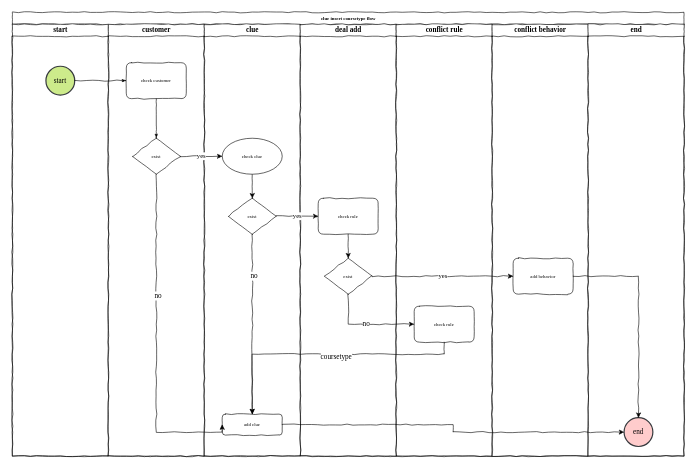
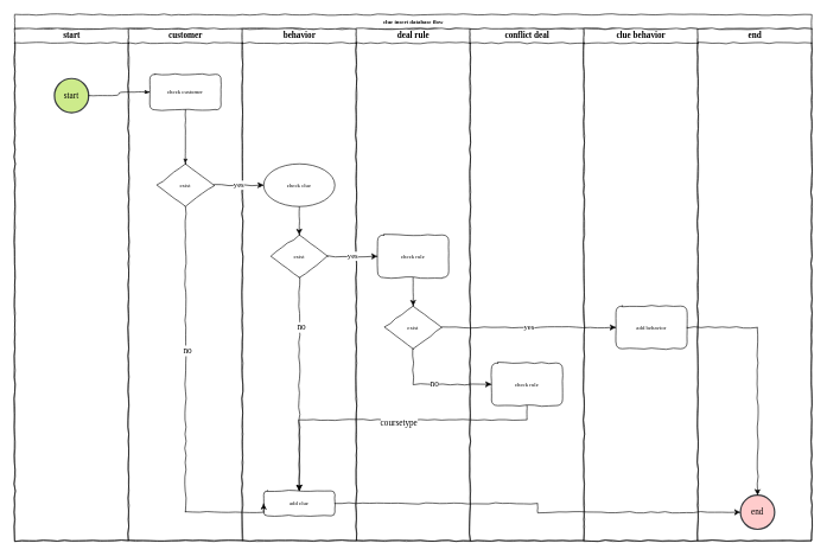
  <mxCell id="0" />
  <mxCell id="1" parent="0" />
- <mxCell id="2" value="clue insert coursetype flow" style="swimlane;html=1;childLayout=stackLayout;startSize=20;rounded=0;shadow=0;labelBackgroundColor=none;strokeWidth=1;fontFamily=Comic Sans MS;fontSize=8;align=center;comic=1;" parent="1" vertex="1"><mxGeometry x="20" y="20" width="1120" height="740" as="geometry" /></mxCell>
+ <mxCell id="2" value="clue insert database flow" style="swimlane;html=1;childLayout=stackLayout;startSize=20;rounded=0;shadow=0;labelBackgroundColor=none;strokeWidth=1;fontFamily=Comic Sans MS;fontSize=8;align=center;comic=1;" parent="1" vertex="1"><mxGeometry x="20" y="20" width="1120" height="740" as="geometry" /></mxCell>
  <mxCell id="3" value="start" style="swimlane;html=1;startSize=20;comic=1;fontFamily=Comic Sans MS;" parent="2" vertex="1"><mxGeometry y="20" width="160" height="720" as="geometry" /></mxCell>
  <mxCell id="4" value="start" style="strokeWidth=2;html=1;shape=mxgraph.flowchart.start_2;whiteSpace=wrap;fontFamily=Comic Sans MS;fillColor=#cdeb8b;strokeColor=#36393d;" vertex="1" parent="3"><mxGeometry x="56" y="70" width="48" height="48" as="geometry" /></mxCell>
  <mxCell id="5" style="edgeStyle=orthogonalEdgeStyle;rounded=1;html=1;labelBackgroundColor=none;startArrow=none;startFill=0;startSize=5;endArrow=classicThin;endFill=1;endSize=5;jettySize=auto;orthogonalLoop=1;strokeWidth=1;fontFamily=Comic Sans MS;fontSize=8;comic=1;" parent="2" source="4" target="7" edge="1"><mxGeometry relative="1" as="geometry"><mxPoint x="120" y="115" as="sourcePoint" /></mxGeometry></mxCell>
  <mxCell id="6" value="customer" style="swimlane;html=1;startSize=20;comic=1;fontFamily=Comic Sans MS;" parent="2" vertex="1"><mxGeometry x="160" y="20" width="160" height="720" as="geometry" /></mxCell>
- <mxCell id="7" value="check customer" style="rounded=1;whiteSpace=wrap;html=1;shadow=0;labelBackgroundColor=none;strokeWidth=1;fontFamily=Comic Sans MS;fontSize=8;align=center;comic=1;" parent="6" vertex="1"><mxGeometry x="30" y="64" width="100" height="60" as="geometry" /></mxCell>
+ <mxCell id="7" value="check customer" style="rounded=1;whiteSpace=wrap;html=1;shadow=0;labelBackgroundColor=none;strokeWidth=1;fontFamily=Comic Sans MS;fontSize=8;align=center;comic=1;" parent="6" vertex="1"><mxGeometry x="30" y="64" width="100" height="50" as="geometry" /></mxCell>
  <mxCell id="8" value="exist" style="rhombus;whiteSpace=wrap;html=1;rounded=0;shadow=0;labelBackgroundColor=none;strokeWidth=1;fontFamily=Comic Sans MS;fontSize=8;align=center;comic=1;" vertex="1" parent="6"><mxGeometry x="40" y="190" width="80" height="60" as="geometry" /></mxCell>
  <mxCell id="9" style="edgeStyle=orthogonalEdgeStyle;rounded=1;html=1;labelBackgroundColor=none;startArrow=none;startFill=0;startSize=5;endArrow=classicThin;endFill=1;endSize=5;jettySize=auto;orthogonalLoop=1;strokeWidth=1;fontFamily=Comic Sans MS;fontSize=8;comic=1;entryX=0.5;entryY=0;entryDx=0;entryDy=0;" parent="6" source="7" target="8" edge="1"><mxGeometry relative="1" as="geometry"><Array as="points"><mxPoint x="80" y="160" /><mxPoint x="80" y="160" /></Array><mxPoint x="-90" y="155" as="targetPoint" /></mxGeometry></mxCell>
- <mxCell id="10" value="clue" style="swimlane;html=1;startSize=20;comic=1;fontFamily=Comic Sans MS;" parent="2" vertex="1"><mxGeometry x="320" y="20" width="160" height="720" as="geometry" /></mxCell>
+ <mxCell id="10" value="behavior" style="swimlane;html=1;startSize=20;comic=1;fontFamily=Comic Sans MS;" parent="2" vertex="1"><mxGeometry x="320" y="20" width="160" height="720" as="geometry" /></mxCell>
  <mxCell id="11" value="" style="edgeStyle=orthogonalEdgeStyle;rounded=0;comic=1;orthogonalLoop=1;jettySize=auto;html=1;fontFamily=Comic Sans MS;" edge="1" parent="10" source="12" target="13"><mxGeometry relative="1" as="geometry" /></mxCell>
  <mxCell id="12" value="check clue" style="ellipse;whiteSpace=wrap;html=1;shadow=0;labelBackgroundColor=none;strokeWidth=1;fontFamily=Comic Sans MS;fontSize=8;align=center;comic=1;" vertex="1" parent="10"><mxGeometry x="30" y="190" width="100" height="60" as="geometry" /></mxCell>
  <mxCell id="13" value="exist" style="rhombus;whiteSpace=wrap;html=1;rounded=0;shadow=0;labelBackgroundColor=none;strokeWidth=1;fontFamily=Comic Sans MS;fontSize=8;align=center;comic=1;" vertex="1" parent="10"><mxGeometry x="40" y="290" width="80" height="60" as="geometry" /></mxCell>
  <mxCell id="14" value="add clue" style="rounded=1;whiteSpace=wrap;html=1;shadow=0;labelBackgroundColor=none;strokeWidth=1;fontFamily=Comic Sans MS;fontSize=8;align=center;comic=1;" vertex="1" parent="10"><mxGeometry x="30" y="650" width="100" height="35" as="geometry" /></mxCell>
  <mxCell id="15" style="edgeStyle=orthogonalEdgeStyle;rounded=0;comic=1;orthogonalLoop=1;jettySize=auto;html=1;entryX=0.5;entryY=0;entryDx=0;entryDy=0;fontFamily=Comic Sans MS;" edge="1" parent="10" source="13" target="14"><mxGeometry relative="1" as="geometry"><Array as="points" /></mxGeometry></mxCell>
  <mxCell id="16" value="no" style="text;html=1;align=center;verticalAlign=middle;resizable=0;points=[];;labelBackgroundColor=#ffffff;fontFamily=Comic Sans MS;" vertex="1" connectable="0" parent="15"><mxGeometry x="-0.543" y="2" relative="1" as="geometry"><mxPoint as="offset" /></mxGeometry></mxCell>
- <mxCell id="17" value="deal add" style="swimlane;html=1;startSize=20;comic=1;fontFamily=Comic Sans MS;" parent="2" vertex="1"><mxGeometry x="480" y="20" width="160" height="720" as="geometry" /></mxCell>
+ <mxCell id="17" value="deal rule" style="swimlane;html=1;startSize=20;comic=1;fontFamily=Comic Sans MS;" parent="2" vertex="1"><mxGeometry x="480" y="20" width="160" height="720" as="geometry" /></mxCell>
  <mxCell id="18" value="" style="edgeStyle=orthogonalEdgeStyle;rounded=0;comic=1;orthogonalLoop=1;jettySize=auto;html=1;fontFamily=Comic Sans MS;" edge="1" parent="17" source="19" target="20"><mxGeometry relative="1" as="geometry" /></mxCell>
  <mxCell id="19" value="check rule" style="rounded=1;whiteSpace=wrap;html=1;shadow=0;labelBackgroundColor=none;strokeWidth=1;fontFamily=Comic Sans MS;fontSize=8;align=center;comic=1;" vertex="1" parent="17"><mxGeometry x="30" y="290" width="100" height="60" as="geometry" /></mxCell>
  <mxCell id="20" value="exist" style="rhombus;whiteSpace=wrap;html=1;rounded=0;shadow=0;labelBackgroundColor=none;strokeWidth=1;fontFamily=Comic Sans MS;fontSize=8;align=center;comic=1;" vertex="1" parent="17"><mxGeometry x="40" y="390" width="80" height="60" as="geometry" /></mxCell>
  <mxCell id="21" value="yes" style="edgeStyle=orthogonalEdgeStyle;rounded=0;comic=1;orthogonalLoop=1;jettySize=auto;html=1;fontFamily=Comic Sans MS;" edge="1" parent="2" source="8" target="12"><mxGeometry relative="1" as="geometry" /></mxCell>
  <mxCell id="22" style="edgeStyle=orthogonalEdgeStyle;rounded=0;comic=1;orthogonalLoop=1;jettySize=auto;html=1;entryX=0;entryY=0.5;entryDx=0;entryDy=0;fontFamily=Comic Sans MS;" edge="1" parent="2" source="8" target="14"><mxGeometry relative="1" as="geometry"><Array as="points"><mxPoint x="240" y="700" /></Array></mxGeometry></mxCell>
  <mxCell id="23" value="no" style="text;html=1;align=center;verticalAlign=middle;resizable=0;points=[];;labelBackgroundColor=#ffffff;fontFamily=Comic Sans MS;" vertex="1" connectable="0" parent="22"><mxGeometry x="-0.267" y="2" relative="1" as="geometry"><mxPoint as="offset" /></mxGeometry></mxCell>
  <mxCell id="24" value="" style="edgeStyle=orthogonalEdgeStyle;rounded=0;comic=1;orthogonalLoop=1;jettySize=auto;html=1;fontFamily=Comic Sans MS;entryX=0;entryY=0.5;entryDx=0;entryDy=0;entryPerimeter=0;" edge="1" parent="2" source="14" target="35"><mxGeometry relative="1" as="geometry"><mxPoint x="860" y="700" as="targetPoint" /></mxGeometry></mxCell>
- <mxCell id="25" value="conflict rule" style="swimlane;html=1;startSize=20;comic=1;fontFamily=Comic Sans MS;" vertex="1" parent="2"><mxGeometry x="640" y="20" width="160" height="720" as="geometry"><mxRectangle x="640" y="20" width="30" height="730" as="alternateBounds" /></mxGeometry></mxCell>
+ <mxCell id="25" value="conflict deal" style="swimlane;html=1;startSize=20;comic=1;fontFamily=Comic Sans MS;" vertex="1" parent="2"><mxGeometry x="640" y="20" width="160" height="720" as="geometry"><mxRectangle x="640" y="20" width="30" height="730" as="alternateBounds" /></mxGeometry></mxCell>
  <mxCell id="26" value="check rule" style="rounded=1;whiteSpace=wrap;html=1;shadow=0;labelBackgroundColor=none;strokeWidth=1;fontFamily=Comic Sans MS;fontSize=8;align=center;comic=1;" vertex="1" parent="25"><mxGeometry x="30" y="470" width="100" height="60" as="geometry" /></mxCell>
- <mxCell id="27" value="conflict behavior" style="swimlane;html=1;startSize=20;comic=1;fontFamily=Comic Sans MS;" vertex="1" parent="2"><mxGeometry x="800" y="20" width="160" height="720" as="geometry"><mxRectangle x="640" y="20" width="30" height="730" as="alternateBounds" /></mxGeometry></mxCell>
- <mxCell id="28" value="add behavior" style="rounded=1;whiteSpace=wrap;html=1;shadow=0;labelBackgroundColor=none;strokeWidth=1;fontFamily=Comic Sans MS;fontSize=8;align=center;comic=1;" vertex="1" parent="27"><mxGeometry x="35" y="390" width="100" height="60" as="geometry" /></mxCell>
+ <mxCell id="27" value="clue behavior" style="swimlane;html=1;startSize=20;comic=1;fontFamily=Comic Sans MS;" vertex="1" parent="2"><mxGeometry x="800" y="20" width="160" height="720" as="geometry"><mxRectangle x="640" y="20" width="30" height="730" as="alternateBounds" /></mxGeometry></mxCell>
+ <mxCell id="28" value="add behavior" style="rounded=1;whiteSpace=wrap;html=1;shadow=0;labelBackgroundColor=none;strokeWidth=1;fontFamily=Comic Sans MS;fontSize=8;align=center;comic=1;" vertex="1" parent="27"><mxGeometry x="45" y="390" width="100" height="60" as="geometry" /></mxCell>
  <mxCell id="29" value="yes" style="edgeStyle=orthogonalEdgeStyle;rounded=0;comic=1;orthogonalLoop=1;jettySize=auto;html=1;fontFamily=Comic Sans MS;" edge="1" parent="2" source="13" target="19"><mxGeometry relative="1" as="geometry" /></mxCell>
  <mxCell id="30" style="edgeStyle=orthogonalEdgeStyle;rounded=0;comic=1;orthogonalLoop=1;jettySize=auto;html=1;entryX=0.5;entryY=0;entryDx=0;entryDy=0;fontFamily=Comic Sans MS;" edge="1" parent="2" source="26" target="14"><mxGeometry relative="1" as="geometry"><Array as="points"><mxPoint x="720" y="570" /><mxPoint x="400" y="570" /></Array></mxGeometry></mxCell>
  <mxCell id="31" value="coursetype" style="text;html=1;align=center;verticalAlign=middle;resizable=0;points=[];;labelBackgroundColor=#ffffff;fontFamily=Comic Sans MS;" vertex="1" connectable="0" parent="30"><mxGeometry x="-0.086" y="4" relative="1" as="geometry"><mxPoint as="offset" /></mxGeometry></mxCell>
  <mxCell id="32" style="edgeStyle=orthogonalEdgeStyle;rounded=0;comic=1;orthogonalLoop=1;jettySize=auto;html=1;entryX=0;entryY=0.5;entryDx=0;entryDy=0;fontFamily=Comic Sans MS;" edge="1" parent="2" source="20" target="26"><mxGeometry relative="1" as="geometry"><Array as="points"><mxPoint x="560" y="520" /></Array></mxGeometry></mxCell>
  <mxCell id="33" value="no" style="text;html=1;align=center;verticalAlign=middle;resizable=0;points=[];;labelBackgroundColor=#ffffff;fontFamily=Comic Sans MS;" vertex="1" connectable="0" parent="32"><mxGeometry x="-0.388" y="29" relative="1" as="geometry"><mxPoint as="offset" /></mxGeometry></mxCell>
  <mxCell id="34" value="end" style="swimlane;html=1;startSize=20;comic=1;fontFamily=Comic Sans MS;" vertex="1" parent="2"><mxGeometry x="960" y="20" width="160" height="720" as="geometry"><mxRectangle x="640" y="20" width="30" height="730" as="alternateBounds" /></mxGeometry></mxCell>
  <mxCell id="35" value="end" style="strokeWidth=2;html=1;shape=mxgraph.flowchart.start_2;whiteSpace=wrap;fontFamily=Comic Sans MS;fillColor=#ffcccc;strokeColor=#36393d;" vertex="1" parent="34"><mxGeometry x="60" y="656" width="48" height="48" as="geometry" /></mxCell>
  <mxCell id="36" value="yes" style="edgeStyle=orthogonalEdgeStyle;rounded=0;comic=1;orthogonalLoop=1;jettySize=auto;html=1;fontFamily=Comic Sans MS;" edge="1" parent="2" source="20" target="28"><mxGeometry relative="1" as="geometry" /></mxCell>
  <mxCell id="37" style="edgeStyle=orthogonalEdgeStyle;rounded=0;comic=1;orthogonalLoop=1;jettySize=auto;html=1;entryX=0.5;entryY=0;entryDx=0;entryDy=0;entryPerimeter=0;fontFamily=Comic Sans MS;" edge="1" parent="2" source="28" target="35"><mxGeometry relative="1" as="geometry" /></mxCell>
